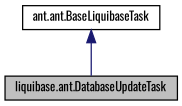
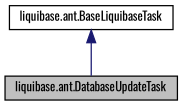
  digraph {
    fontname=Oswald
    node [color=black fontname=Oswald fontsize=10 shape=record style=filled]
    n1 [fillcolor=grey75 fontcolor=black height=0.2 label="liquibase.ant.DatabaseUpdateTask" width=0.4]
-   n2 [fillcolor=white height=0.2 label="ant.ant.BaseLiquibaseTask" width=0.4]
+   n2 [fillcolor=white height=0.2 label="liquibase.ant.BaseLiquibaseTask" width=0.4]
    n2 -> n1 [color=midnightblue dir=back fontname=Oswald fontsize=10 labelfontname="FreeSans.ttf" labelfontsize=10 style=solid]
  }
